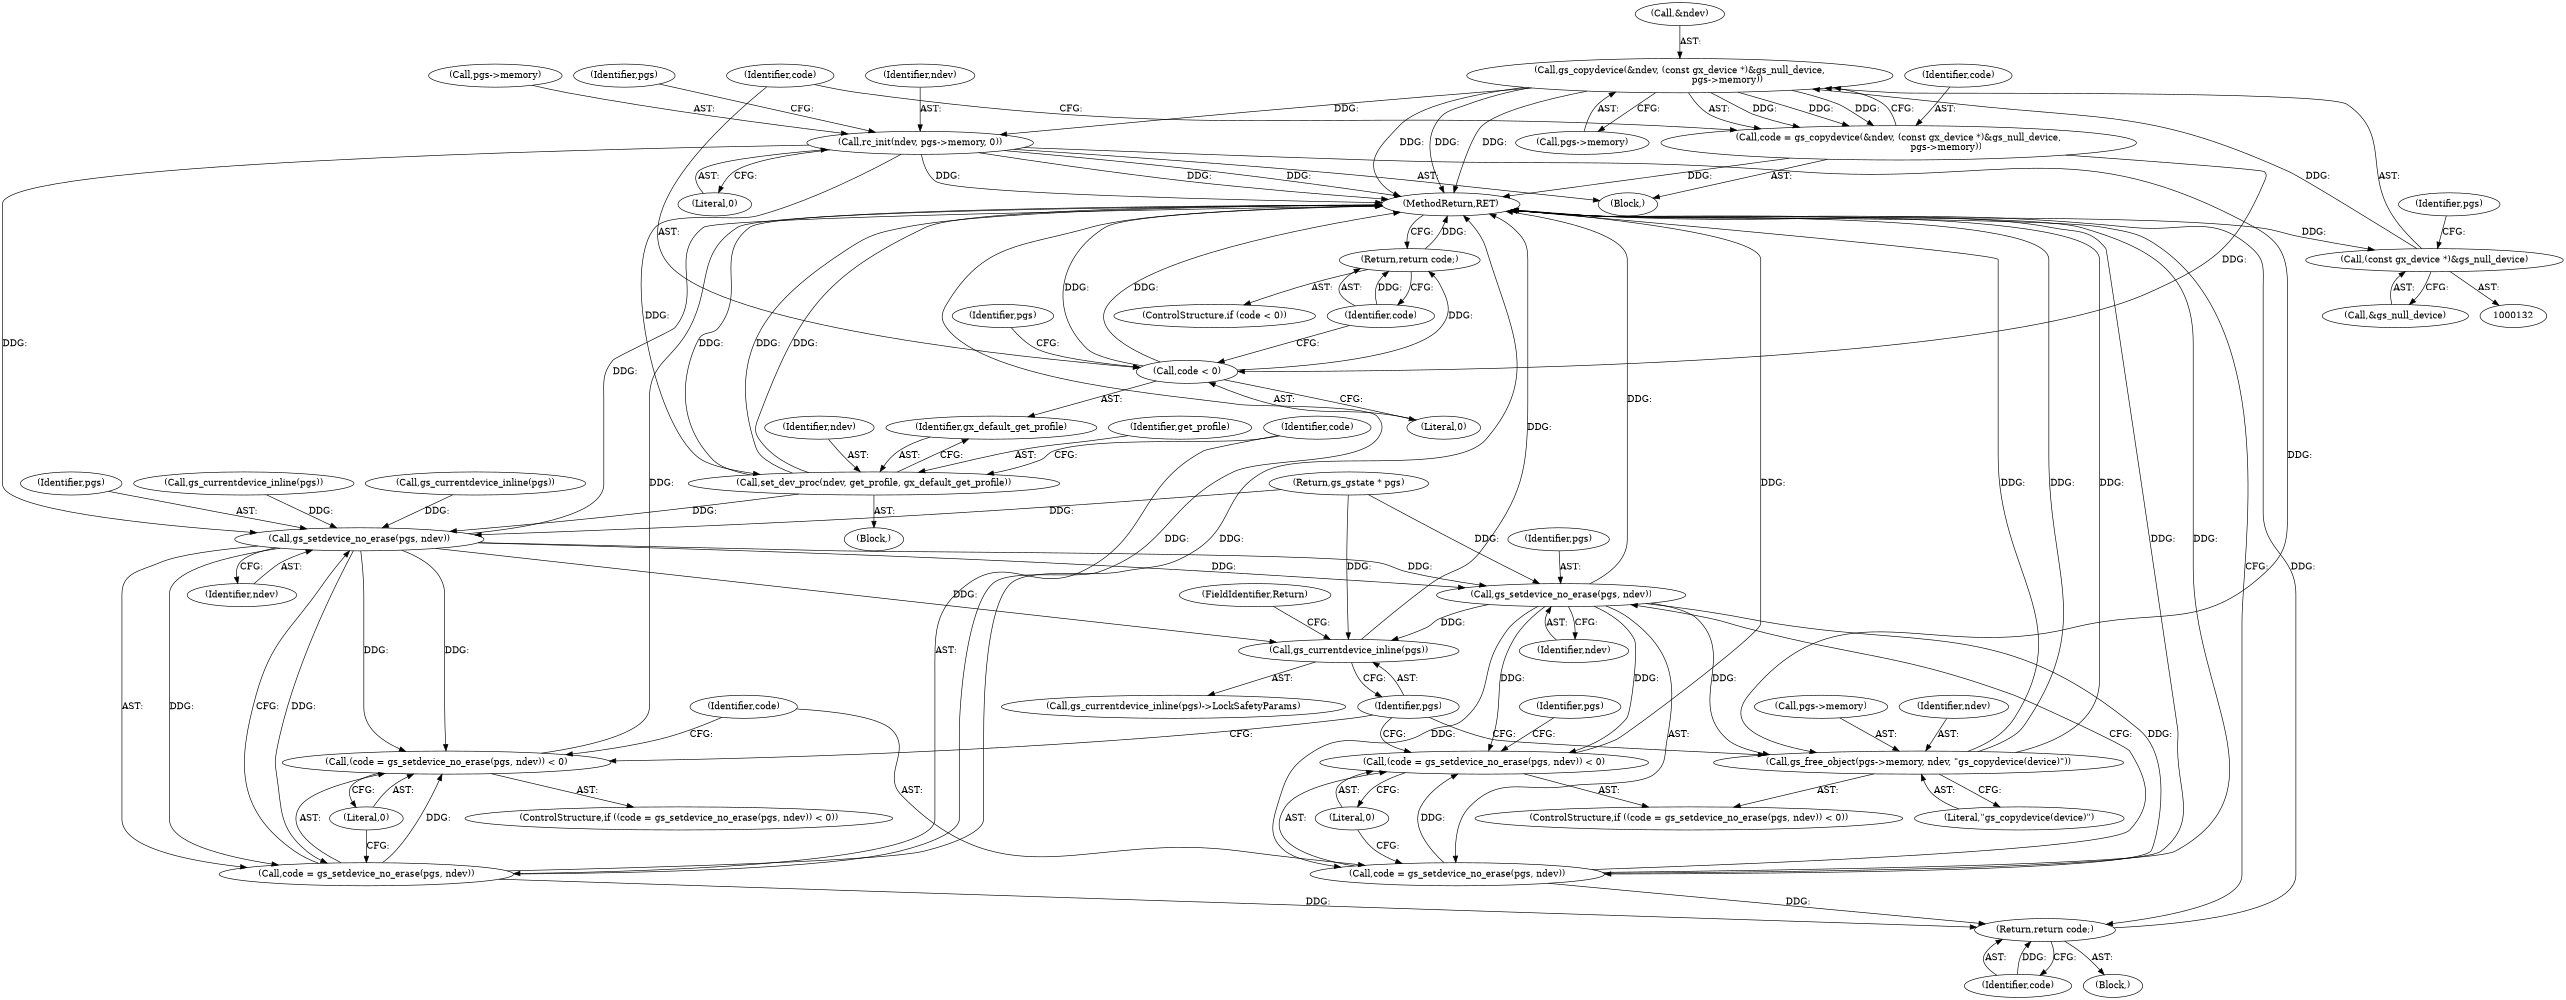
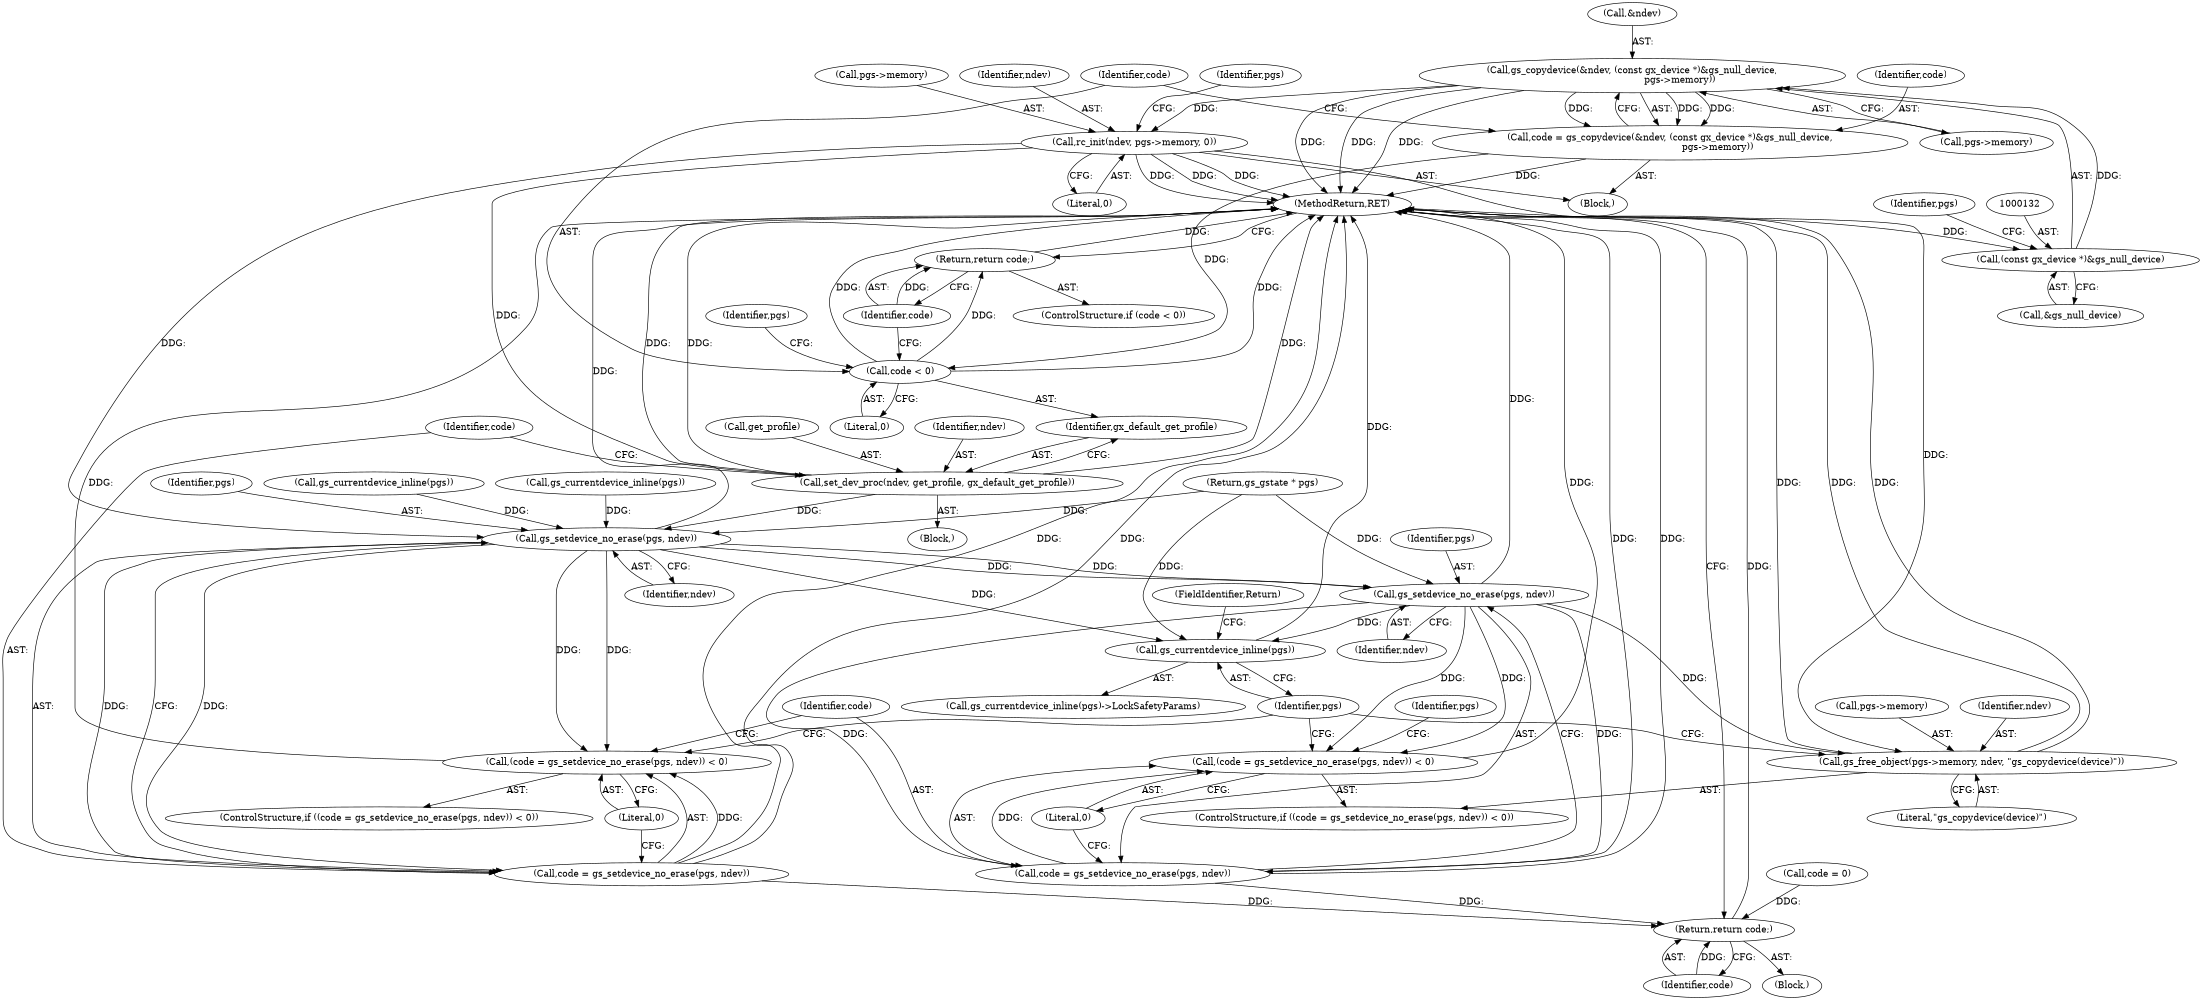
  digraph {
    n1 [label="(Call,gs_copydevice(&ndev, (const gx_device *)&gs_null_device,\n                                 pgs->memory))"]
    n2 [label="(Call,code = gs_copydevice(&ndev, (const gx_device *)&gs_null_device,\n                                 pgs->memory))"]
    n3 [label="(Call,rc_init(ndev, pgs->memory, 0))"]
    n4 [label="(MethodReturn,RET)"]
    n5 [label="(Call,pgs->memory)"]
    n6 [label="(Call,code < 0)"]
    n7 [label="(Block,)"]
    n8 [label="(Call,set_dev_proc(ndev, get_profile, gx_default_get_profile))"]
    n9 [label="(Call,gs_setdevice_no_erase(pgs, ndev))"]
    n10 [label="(Call,gs_free_object(pgs->memory, ndev, \"gs_copydevice(device)\"))"]
    n11 [label="(Literal,0)"]
    n12 [label="(Call,(const gx_device *)&gs_null_device)"]
    n13 [label="(Return,return code;)"]
    n14 [label="(Return,return code;)"]
    n15 [label="(Call,&gs_null_device)"]
    n16 [label="(Literal,0)"]
    n17 [label="(Identifier,gx_default_get_profile)"]
    n18 [label="(ControlStructure,if (code < 0))"]
    n19 [label="(Identifier,code)"]
    n20 [label="(Block,)"]
    n21 [label="(Call,(code = gs_setdevice_no_erase(pgs, ndev)) < 0)"]
    n22 [label="(Call,code = gs_setdevice_no_erase(pgs, ndev))"]
    n23 [label="(Call,gs_setdevice_no_erase(pgs, ndev))"]
    n24 [label="(Call,gs_currentdevice_inline(pgs))"]
    n25 [label="(Identifier,ndev)"]
    n26 [label="(ControlStructure,if ((code = gs_setdevice_no_erase(pgs, ndev)) < 0))"]
    n27 [label="(Literal,\"gs_copydevice(device)\")"]
    n28 [label="(ControlStructure,if ((code = gs_setdevice_no_erase(pgs, ndev)) < 0))"]
    n29 [label="(Literal,0)"]
    n30 [label="(Call,(code = gs_setdevice_no_erase(pgs, ndev)) < 0)"]
    n31 [label="(Call,code = gs_setdevice_no_erase(pgs, ndev))"]
    n32 [label="(Identifier,ndev)"]
    n33 [label="(Identifier,pgs)"]
    n34 [label="(Call,gs_currentdevice_inline(pgs)->LockSafetyParams)"]
    n35 [label="(Identifier,code)"]
    n36 [label="(Block,)"]
    n37 [label="(Literal,0)"]
-   n38 [label="(Identifier,get_profile)"]
+   n38 [label="(Call,get_profile)"]
    n39 [label="(Return,gs_gstate * pgs)"]
    n40 [label="(Identifier,pgs)"]
    n41 [label="(Call,pgs->memory)"]
    n42 [label="(Identifier,pgs)"]
    n43 [label="(Identifier,code)"]
    n44 [label="(Identifier,pgs)"]
    n45 [label="(Identifier,code)"]
    n46 [label="(Call,&ndev)"]
    n47 [label="(Identifier,pgs)"]
    n48 [label="(Call,pgs->memory)"]
    n49 [label="(Identifier,ndev)"]
    n50 [label="(Call,gs_currentdevice_inline(pgs))"]
    n51 [label="(Identifier,ndev)"]
    n52 [label="(FieldIdentifier,Return)"]
    n53 [label="(Identifier,pgs)"]
    n54 [label="(Identifier,code)"]
    n55 [label="(Identifier,pgs)"]
    n56 [label="(Call,gs_currentdevice_inline(pgs))"]
+   n57 [label="(Call,code = 0)"]
    n58 [label="(Identifier,code)"]
    n59 [label="(Identifier,ndev)"]
    1000132
    n1 -> n2 [label="AST: "]
    n1 -> n2 [label="DDG: "]
    n1 -> n2 [label="DDG: "]
    n1 -> n2 [label="DDG: "]
    n1 -> n3 [label="DDG: "]
    n1 -> n4 [label="DDG: "]
    n1 -> n4 [label="DDG: "]
    n1 -> n4 [label="DDG: "]
    n1 -> n5 [label="CFG: "]
    n2 -> n1 [label="CFG: "]
    n2 -> n4 [label="DDG: "]
    n2 -> n6 [label="DDG: "]
    n2 -> n7 [label="AST: "]
    n3 -> n4 [label="DDG: "]
    n3 -> n4 [label="DDG: "]
    n3 -> n4 [label="DDG: "]
    n3 -> n7 [label="AST: "]
    n3 -> n8 [label="DDG: "]
    n3 -> n9 [label="DDG: "]
    n3 -> n10 [label="DDG: "]
    n3 -> n11 [label="CFG: "]
    n4 -> n12 [label="DDG: "]
    n4 -> n13 [label="CFG: "]
    n4 -> n14 [label="CFG: "]
    n5 -> n1 [label="AST: "]
    n6 -> n4 [label="DDG: "]
    n6 -> n4 [label="DDG: "]
    n6 -> n13 [label="DDG: "]
    n6 -> n16 [label="CFG: "]
    n6 -> n17 [label="AST: "]
    n8 -> n4 [label="DDG: "]
    n8 -> n4 [label="DDG: "]
    n8 -> n4 [label="DDG: "]
    n8 -> n9 [label="DDG: "]
    n8 -> n17 [label="CFG: "]
    n8 -> n20 [label="AST: "]
    n9 -> n4 [label="DDG: "]
    n9 -> n21 [label="DDG: "]
    n9 -> n21 [label="DDG: "]
    n9 -> n22 [label="AST: "]
    n9 -> n22 [label="DDG: "]
    n9 -> n22 [label="DDG: "]
    n9 -> n23 [label="DDG: "]
    n9 -> n23 [label="DDG: "]
    n9 -> n24 [label="DDG: "]
    n9 -> n25 [label="CFG: "]
    n10 -> n4 [label="DDG: "]
    n10 -> n4 [label="DDG: "]
    n10 -> n4 [label="DDG: "]
    n10 -> n26 [label="AST: "]
    n10 -> n27 [label="CFG: "]
    n11 -> n3 [label="AST: "]
    n12 -> n1 [label="AST: "]
    n12 -> n1 [label="DDG: "]
    n12 -> n15 [label="CFG: "]
    n13 -> n4 [label="DDG: "]
    n13 -> n18 [label="AST: "]
    n13 -> n19 [label="CFG: "]
    n14 -> n4 [label="DDG: "]
    n14 -> n35 [label="CFG: "]
    n14 -> n36 [label="AST: "]
    n15 -> n12 [label="AST: "]
    n16 -> n6 [label="AST: "]
    n17 -> n8 [label="AST: "]
    n19 -> n6 [label="CFG: "]
    n19 -> n13 [label="AST: "]
    n19 -> n13 [label="DDG: "]
    n21 -> n4 [label="DDG: "]
    n21 -> n28 [label="AST: "]
    n21 -> n29 [label="CFG: "]
    n22 -> n4 [label="DDG: "]
    n22 -> n4 [label="DDG: "]
    n22 -> n9 [label="CFG: "]
    n22 -> n14 [label="DDG: "]
    n22 -> n21 [label="AST: "]
    n22 -> n21 [label="DDG: "]
    n23 -> n4 [label="DDG: "]
    n23 -> n10 [label="DDG: "]
    n23 -> n24 [label="DDG: "]
    n23 -> n30 [label="DDG: "]
    n23 -> n30 [label="DDG: "]
    n23 -> n31 [label="AST: "]
    n23 -> n31 [label="DDG: "]
    n23 -> n31 [label="DDG: "]
    n23 -> n32 [label="CFG: "]
    n24 -> n4 [label="DDG: "]
    n24 -> n33 [label="CFG: "]
    n24 -> n34 [label="AST: "]
    n25 -> n9 [label="AST: "]
    n27 -> n10 [label="AST: "]
    n29 -> n21 [label="AST: "]
    n29 -> n22 [label="CFG: "]
    n30 -> n4 [label="DDG: "]
    n30 -> n26 [label="AST: "]
    n30 -> n37 [label="CFG: "]
    n31 -> n4 [label="DDG: "]
    n31 -> n4 [label="DDG: "]
    n31 -> n14 [label="DDG: "]
    n31 -> n23 [label="CFG: "]
    n31 -> n30 [label="AST: "]
    n31 -> n30 [label="DDG: "]
    n32 -> n23 [label="AST: "]
    n33 -> n10 [label="CFG: "]
    n33 -> n21 [label="CFG: "]
    n33 -> n24 [label="AST: "]
    n33 -> n30 [label="CFG: "]
    n35 -> n14 [label="AST: "]
    n35 -> n14 [label="DDG: "]
    n37 -> n30 [label="AST: "]
    n37 -> n31 [label="CFG: "]
    n38 -> n8 [label="AST: "]
    n39 -> n9 [label="DDG: "]
    n39 -> n23 [label="DDG: "]
    n39 -> n24 [label="DDG: "]
    n40 -> n23 [label="AST: "]
    n41 -> n3 [label="AST: "]
    n42 -> n12 [label="CFG: "]
    n43 -> n8 [label="CFG: "]
    n43 -> n22 [label="AST: "]
    n44 -> n9 [label="AST: "]
    n45 -> n2 [label="AST: "]
    n46 -> n1 [label="AST: "]
    n47 -> n6 [label="CFG: "]
    n48 -> n10 [label="AST: "]
    n49 -> n3 [label="AST: "]
    n50 -> n9 [label="DDG: "]
    n51 -> n10 [label="AST: "]
    n52 -> n24 [label="CFG: "]
    n53 -> n30 [label="CFG: "]
    n54 -> n21 [label="CFG: "]
    n54 -> n31 [label="AST: "]
    n55 -> n3 [label="CFG: "]
    n56 -> n9 [label="DDG: "]
+   n57 -> n14 [label="DDG: "]
    n58 -> n2 [label="CFG: "]
    n58 -> n6 [label="AST: "]
    n59 -> n8 [label="AST: "]
-   n12 -> 1000132 [label="AST: "]
+   1000132 -> n12 [label="AST: "]
  }
